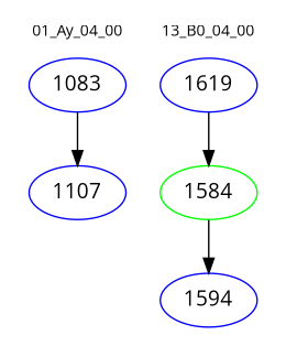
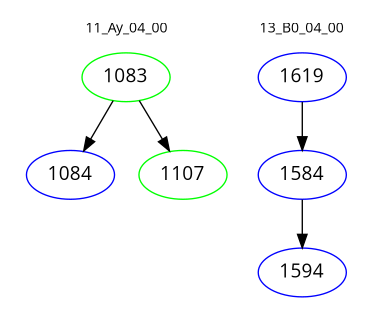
  digraph {
    fontname="Open Sans"
    node [color=blue fontname="Open Sans"]
    edge [color=black fontname="Open Sans"]
-   n1 [label=1083]
-   n3 [label=1107]
-   n4 [color=green label=1584]
+   n1 [color=green label=1083]
+   n2 [label=1084]
+   n3 [color=green label=1107]
+   n4 [label=1584]
    n5 [label=1594]
    n6 [label=1619]
    subgraph cluster_1 {
      color=white
      fontsize=10
-     label="01_Ay_04_00"
+     label="11_Ay_04_00"
      n1
+     n2
      n3
    }
    subgraph cluster_2 {
      color=white
      fontsize=10
      label="13_B0_04_00"
      n4
      n5
      n6
    }
+   n1 -> n2
    n1 -> n3
    n4 -> n5
    n6 -> n4
  }
